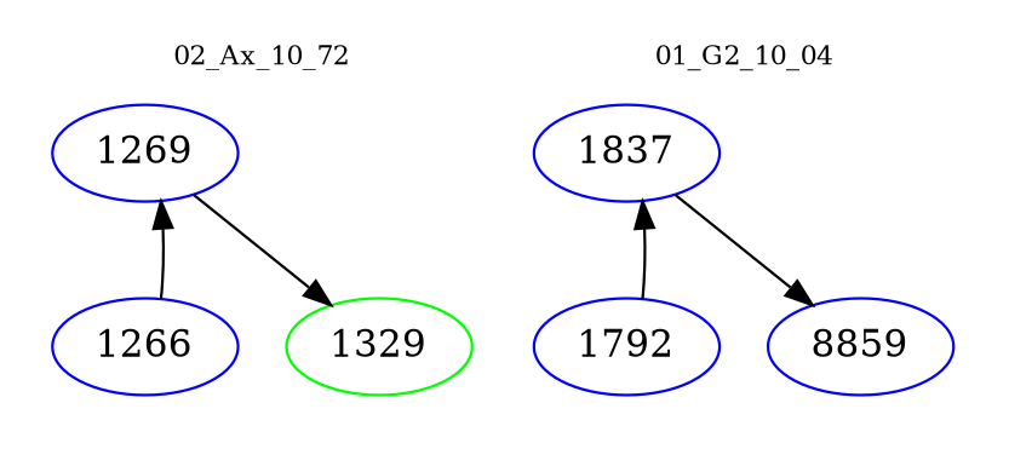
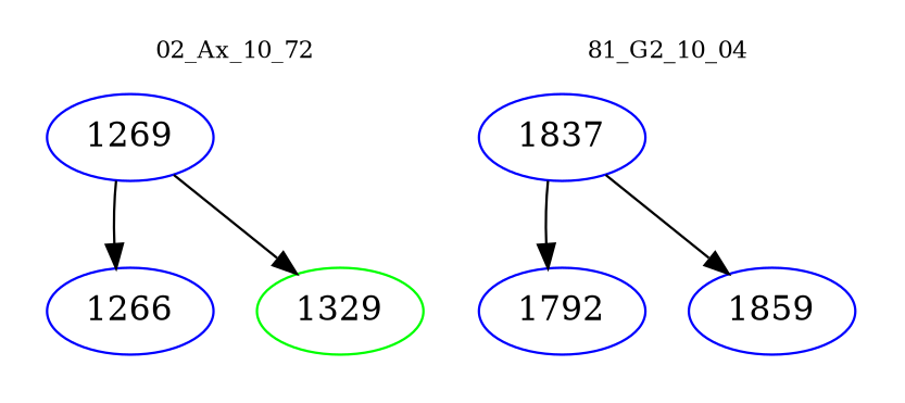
  digraph {
    node [color=blue]
    edge [color=black]
    n1 [label=1269]
    n2 [label=1266]
    n3 [color=green label=1329]
    n4 [label=1837]
    n5 [label=1792]
-   n6 [label=8859]
+   n6 [label=1859]
    subgraph cluster_1 {
      color=white
      fontsize=10
      label="02_Ax_10_72"
      n1
      n2
      n3
    }
    subgraph cluster_2 {
      color=white
      fontsize=10
-     label="01_G2_10_04"
+     label="81_G2_10_04"
      n4
      n5
      n6
    }
-   n2 -> n1
+   n1 -> n2
    n1 -> n3
-   n5 -> n4
+   n4 -> n5
    n4 -> n6
  }
